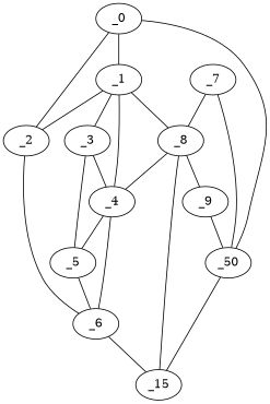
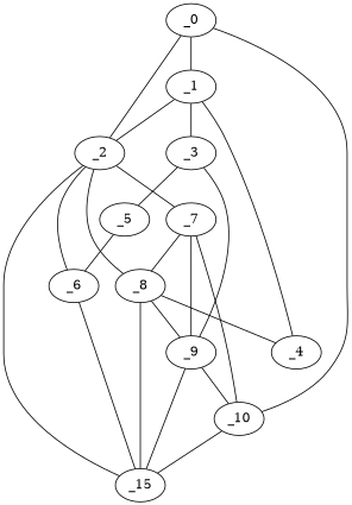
  graph {
    node [x=94 y=35]
    edge [valence=1]
    _0 [x=33 y=37]
    _1 [x=40 y=14]
    _2 [x=46]
-   _10 [x=96 y=112 label=_50]
+   _10 [x=96 y=112]
    _3 [x=51 y=3]
    _4 [x=52 y=18]
    _7 [x=88 y=69]
    _6 [x=81 y=12]
    _8 [y=50]
    n10 [label=_15 x=97]
    _9 [y=59]
    _5 [x=71 y=2]
    _0 -- _1
    _0 -- _2 [valence=2]
    _0 -- _10
    _1 -- _2 [valence=2]
    _1 -- _3
    _1 -- _4
+   _2 -- _7
    _2 -- _6 [valence=2]
-   _1 -- _8 [valence=2]
+   _2 -- _8 [valence=2]
+   _2 -- n10 [valence=2]
    _10 -- n10
-   _3 -- _4 [valence=2]
+   _3 -- _9 [valence=2]
    _3 -- _5
-   _4 -- _6 [valence=2]
-   _4 -- _5 [valence=2]
    _7 -- _10 [valence=2]
    _7 -- _8
+   _7 -- _9 [valence=2]
    _6 -- n10
    _8 -- _4 [valence=2]
    _8 -- n10
    _8 -- _9 [valence=2]
    _9 -- _10
+   _9 -- n10
    _5 -- _6
  }
